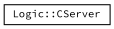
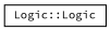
  digraph {
    rankdir=LR
    fontname="Source Code Pro"
-   n1 [color=black fillcolor=white fontname="Source Code Pro" fontsize=10 height=0.2 label="Logic::CServer" shape=record style=filled width=0.4]
+   n1 [color=black fillcolor=white fontname="Source Code Pro" fontsize=10 height=0.2 label="Logic::Logic" shape=record style=filled width=0.4]
  }
